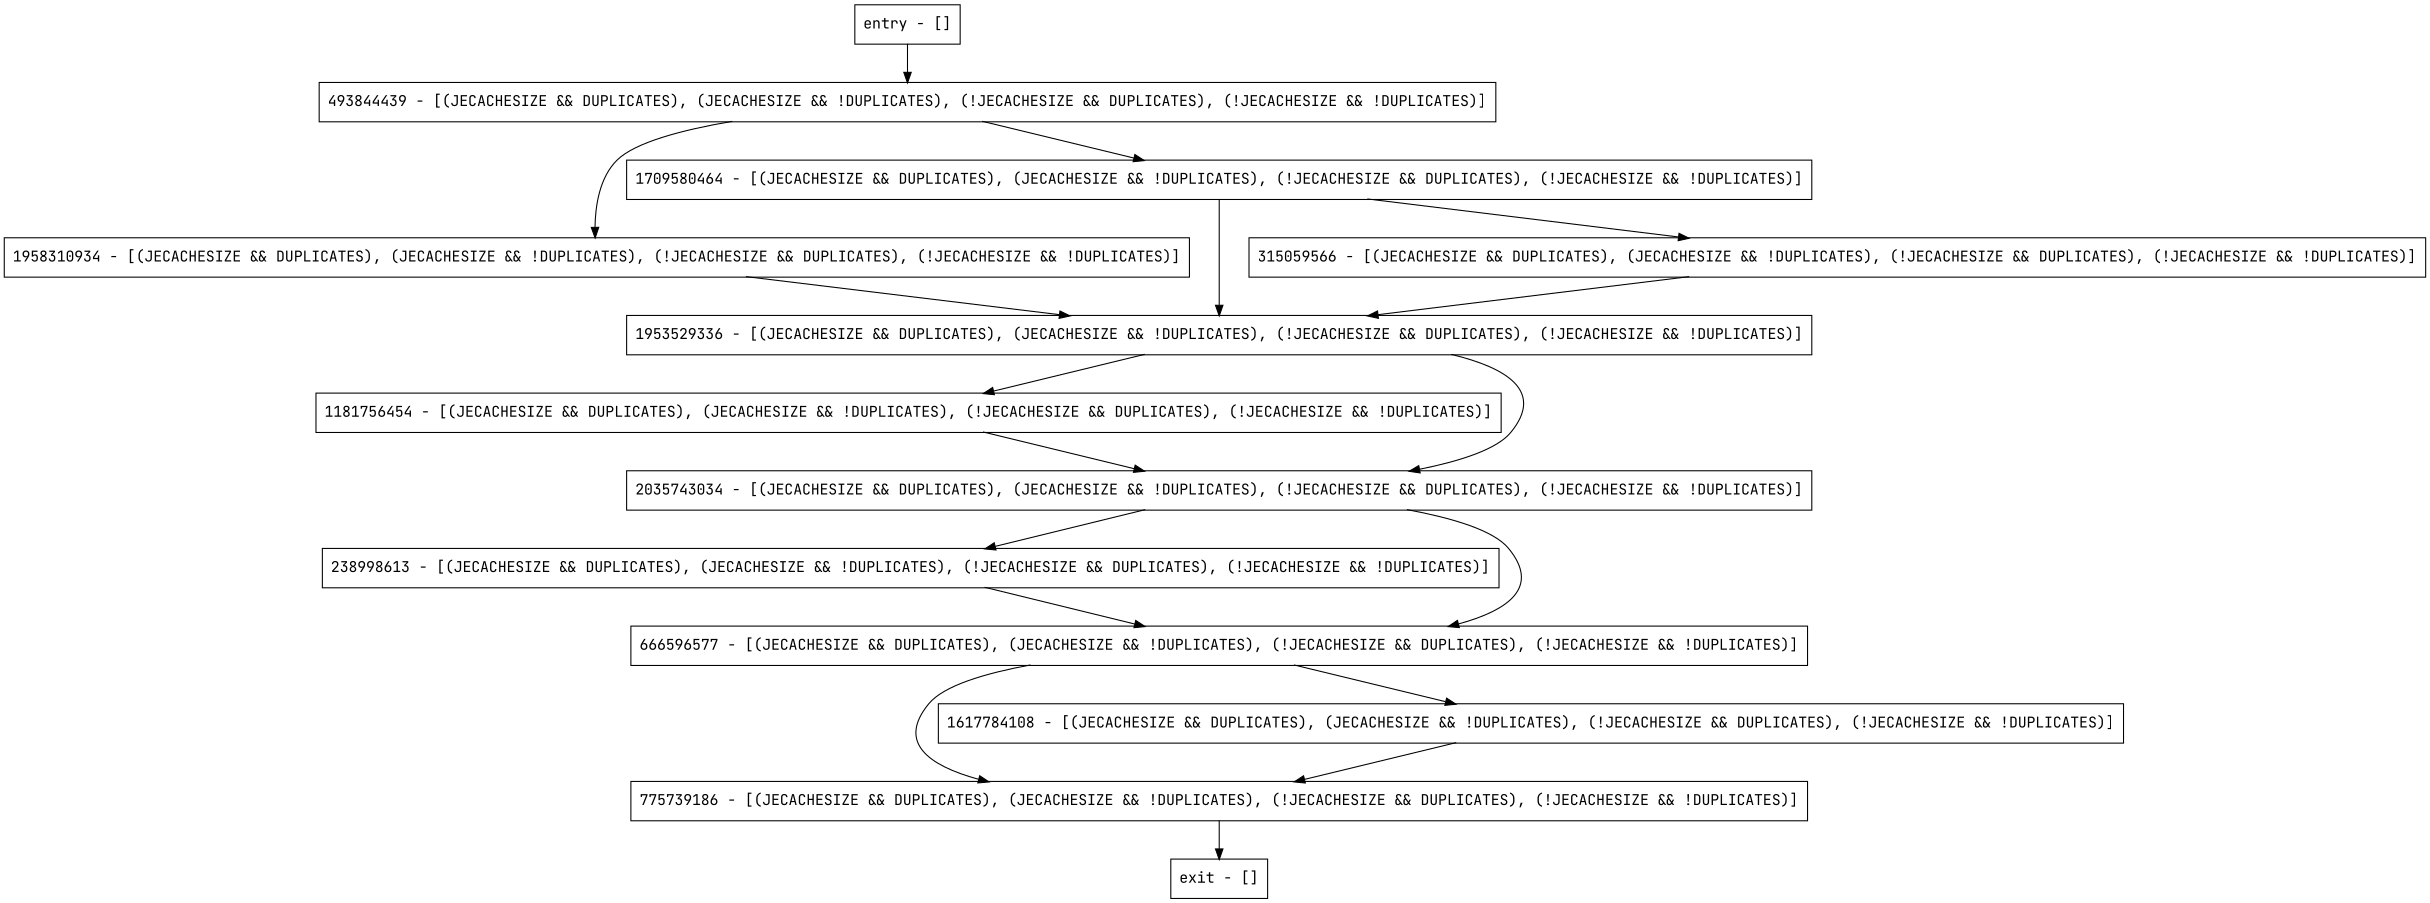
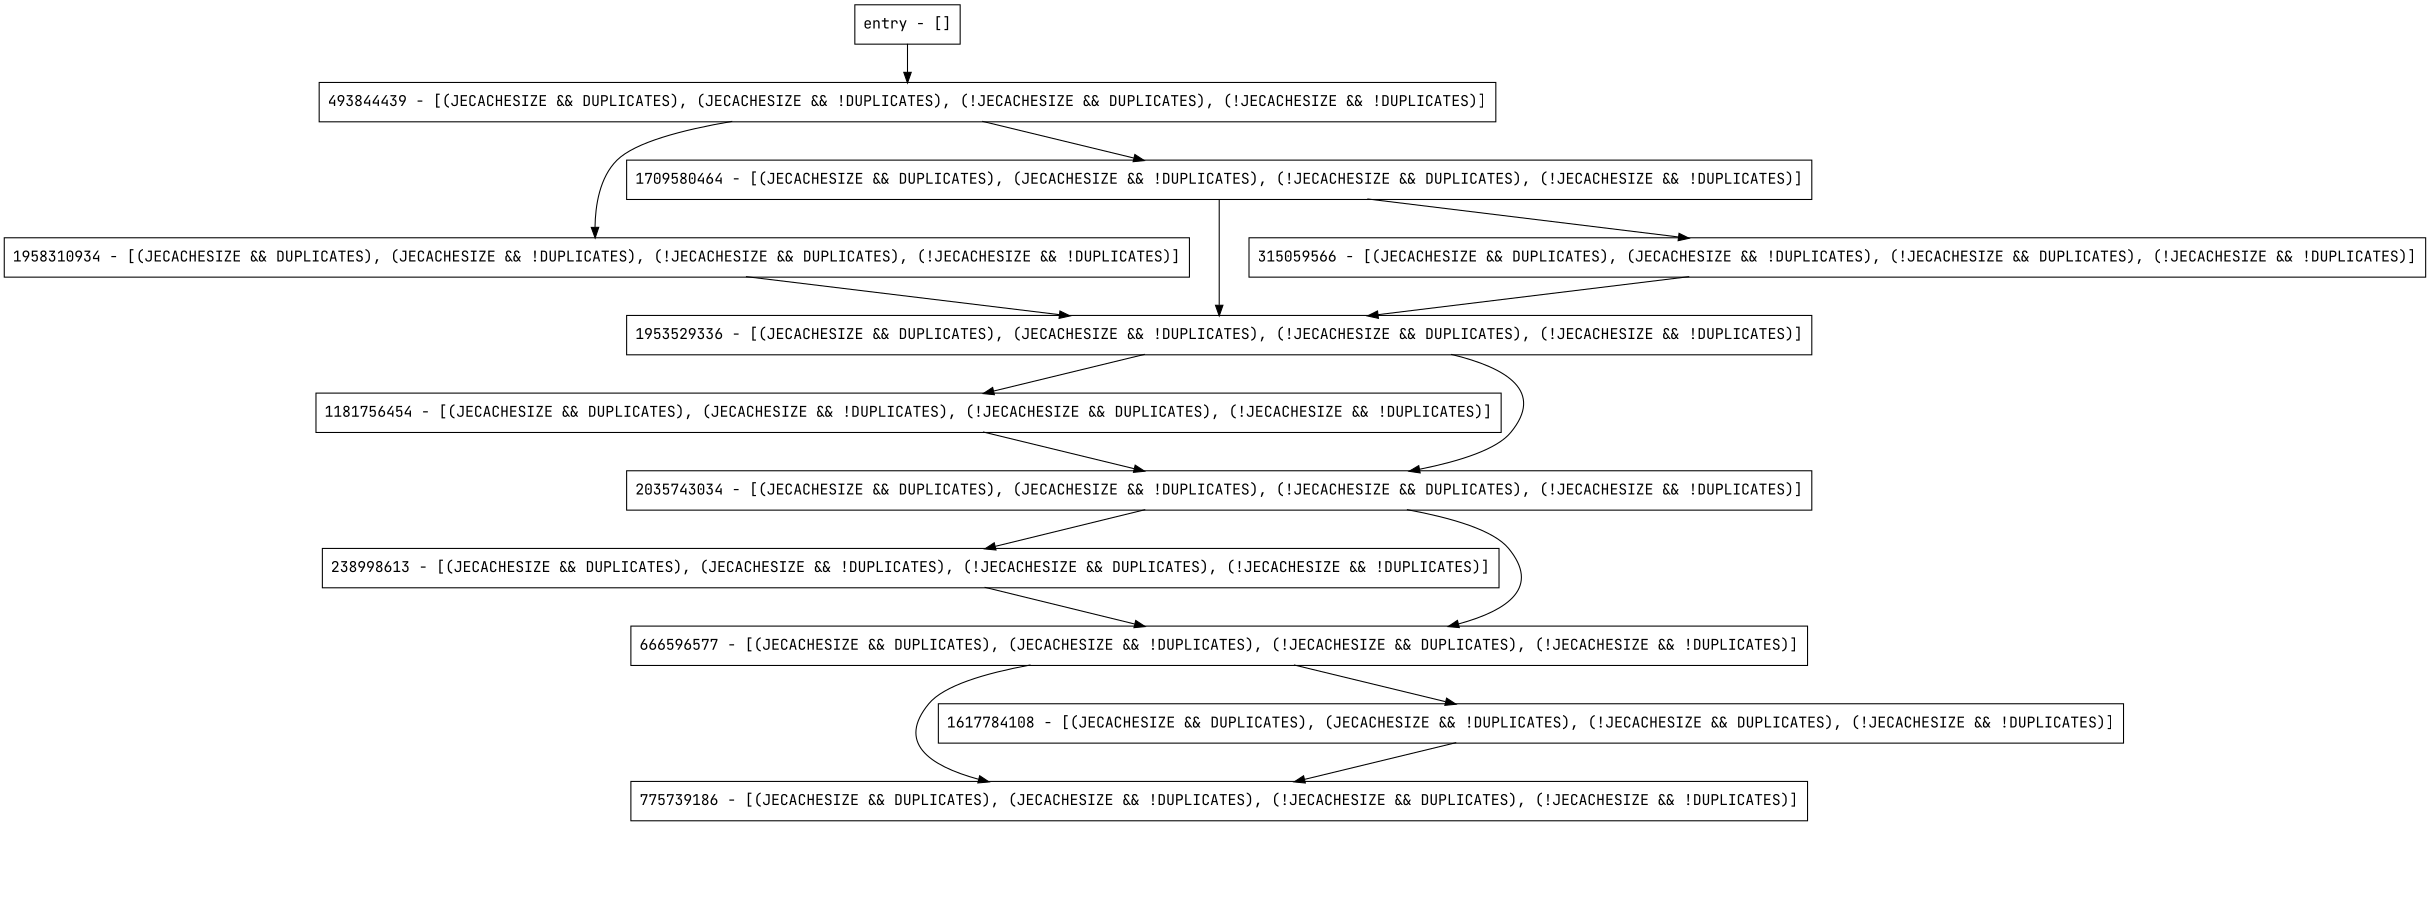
  digraph {
    fontname="JetBrains Mono"
    node [shape=record fontname="JetBrains Mono"]
    edge [fontname="JetBrains Mono"]
    n1 [label="1958310934 - [(JECACHESIZE && DUPLICATES), (JECACHESIZE && !DUPLICATES), (!JECACHESIZE && DUPLICATES), (!JECACHESIZE && !DUPLICATES)]"]
    n2 [label="1953529336 - [(JECACHESIZE && DUPLICATES), (JECACHESIZE && !DUPLICATES), (!JECACHESIZE && DUPLICATES), (!JECACHESIZE && !DUPLICATES)]"]
    n3 [label="775739186 - [(JECACHESIZE && DUPLICATES), (JECACHESIZE && !DUPLICATES), (!JECACHESIZE && DUPLICATES), (!JECACHESIZE && !DUPLICATES)]"]
-   n4 [label="exit - []"]
    n5 [label="1617784108 - [(JECACHESIZE && DUPLICATES), (JECACHESIZE && !DUPLICATES), (!JECACHESIZE && DUPLICATES), (!JECACHESIZE && !DUPLICATES)]"]
    n6 [label="315059566 - [(JECACHESIZE && DUPLICATES), (JECACHESIZE && !DUPLICATES), (!JECACHESIZE && DUPLICATES), (!JECACHESIZE && !DUPLICATES)]"]
    n7 [label="1181756454 - [(JECACHESIZE && DUPLICATES), (JECACHESIZE && !DUPLICATES), (!JECACHESIZE && DUPLICATES), (!JECACHESIZE && !DUPLICATES)]"]
    n8 [label="2035743034 - [(JECACHESIZE && DUPLICATES), (JECACHESIZE && !DUPLICATES), (!JECACHESIZE && DUPLICATES), (!JECACHESIZE && !DUPLICATES)]"]
    n9 [label="1709580464 - [(JECACHESIZE && DUPLICATES), (JECACHESIZE && !DUPLICATES), (!JECACHESIZE && DUPLICATES), (!JECACHESIZE && !DUPLICATES)]"]
    n10 [label="238998613 - [(JECACHESIZE && DUPLICATES), (JECACHESIZE && !DUPLICATES), (!JECACHESIZE && DUPLICATES), (!JECACHESIZE && !DUPLICATES)]"]
    n11 [label="666596577 - [(JECACHESIZE && DUPLICATES), (JECACHESIZE && !DUPLICATES), (!JECACHESIZE && DUPLICATES), (!JECACHESIZE && !DUPLICATES)]"]
    n12 [label="entry - []"]
    n13 [label="493844439 - [(JECACHESIZE && DUPLICATES), (JECACHESIZE && !DUPLICATES), (!JECACHESIZE && DUPLICATES), (!JECACHESIZE && !DUPLICATES)]"]
    n1 -> n2
    n2 -> n7
    n2 -> n8
-   n3 -> n4
    n5 -> n3
    n6 -> n2
    n7 -> n8
    n8 -> n10
    n8 -> n11
    n9 -> n2
    n9 -> n6
    n10 -> n11
    n11 -> n3
    n11 -> n5
    n12 -> n13
    n13 -> n1
    n13 -> n9
  }
